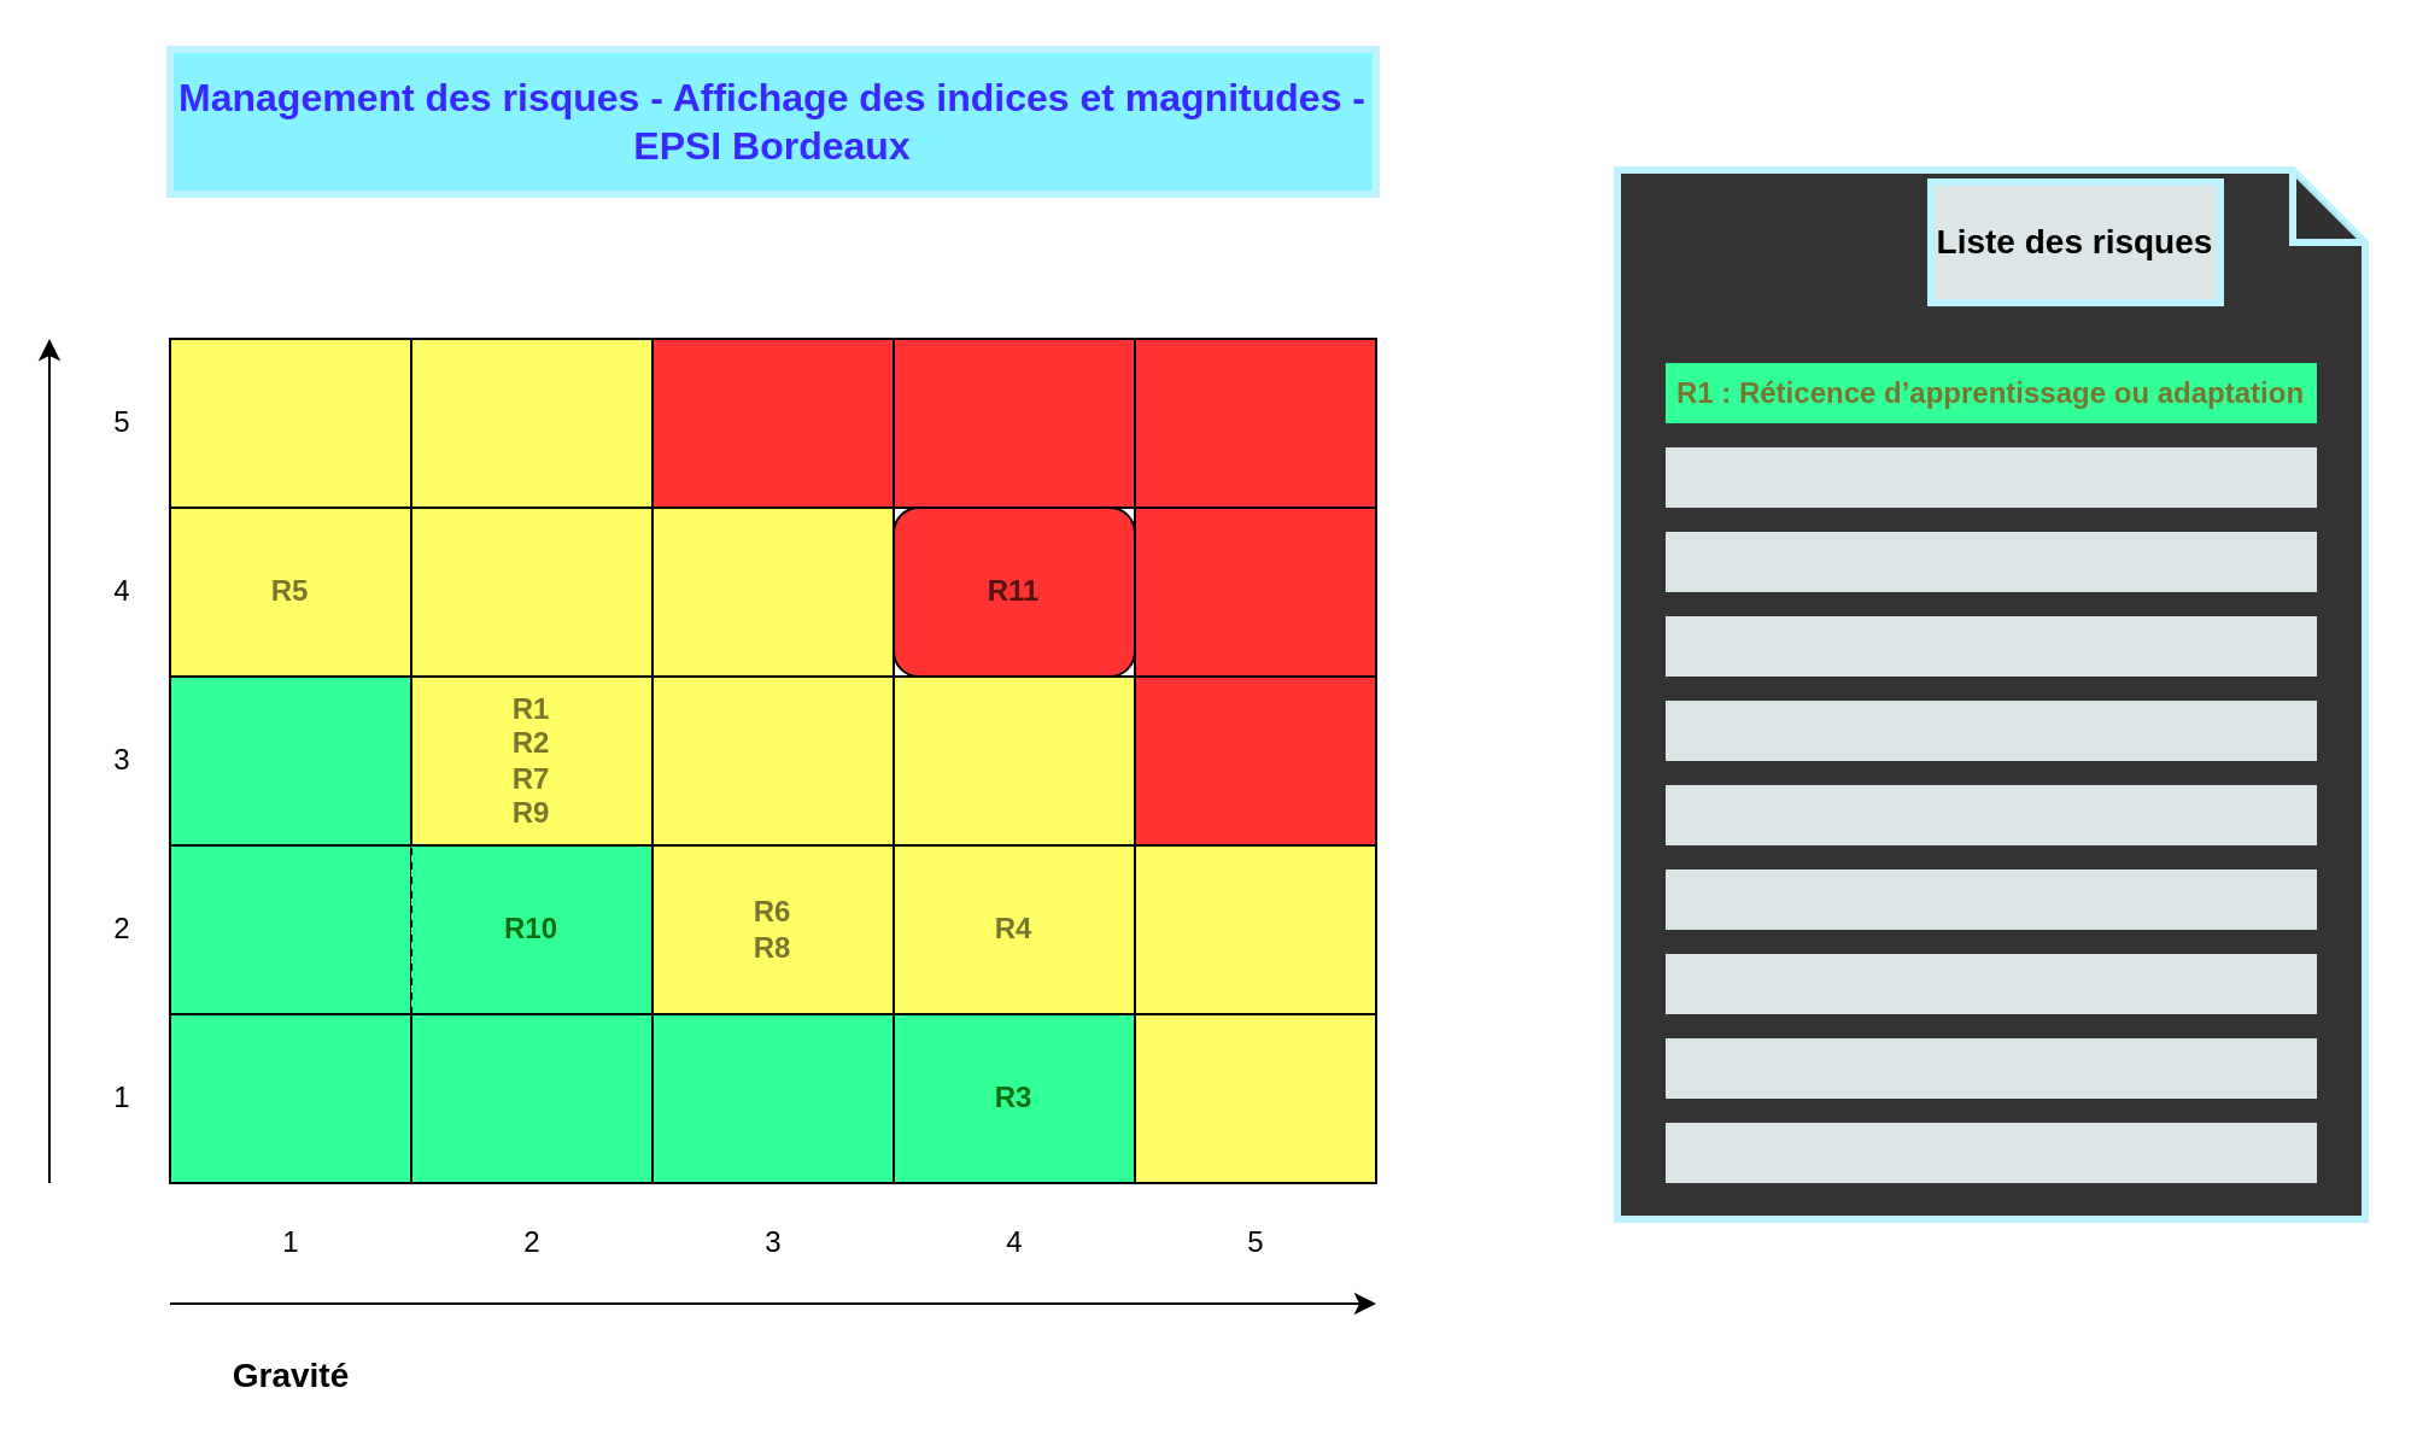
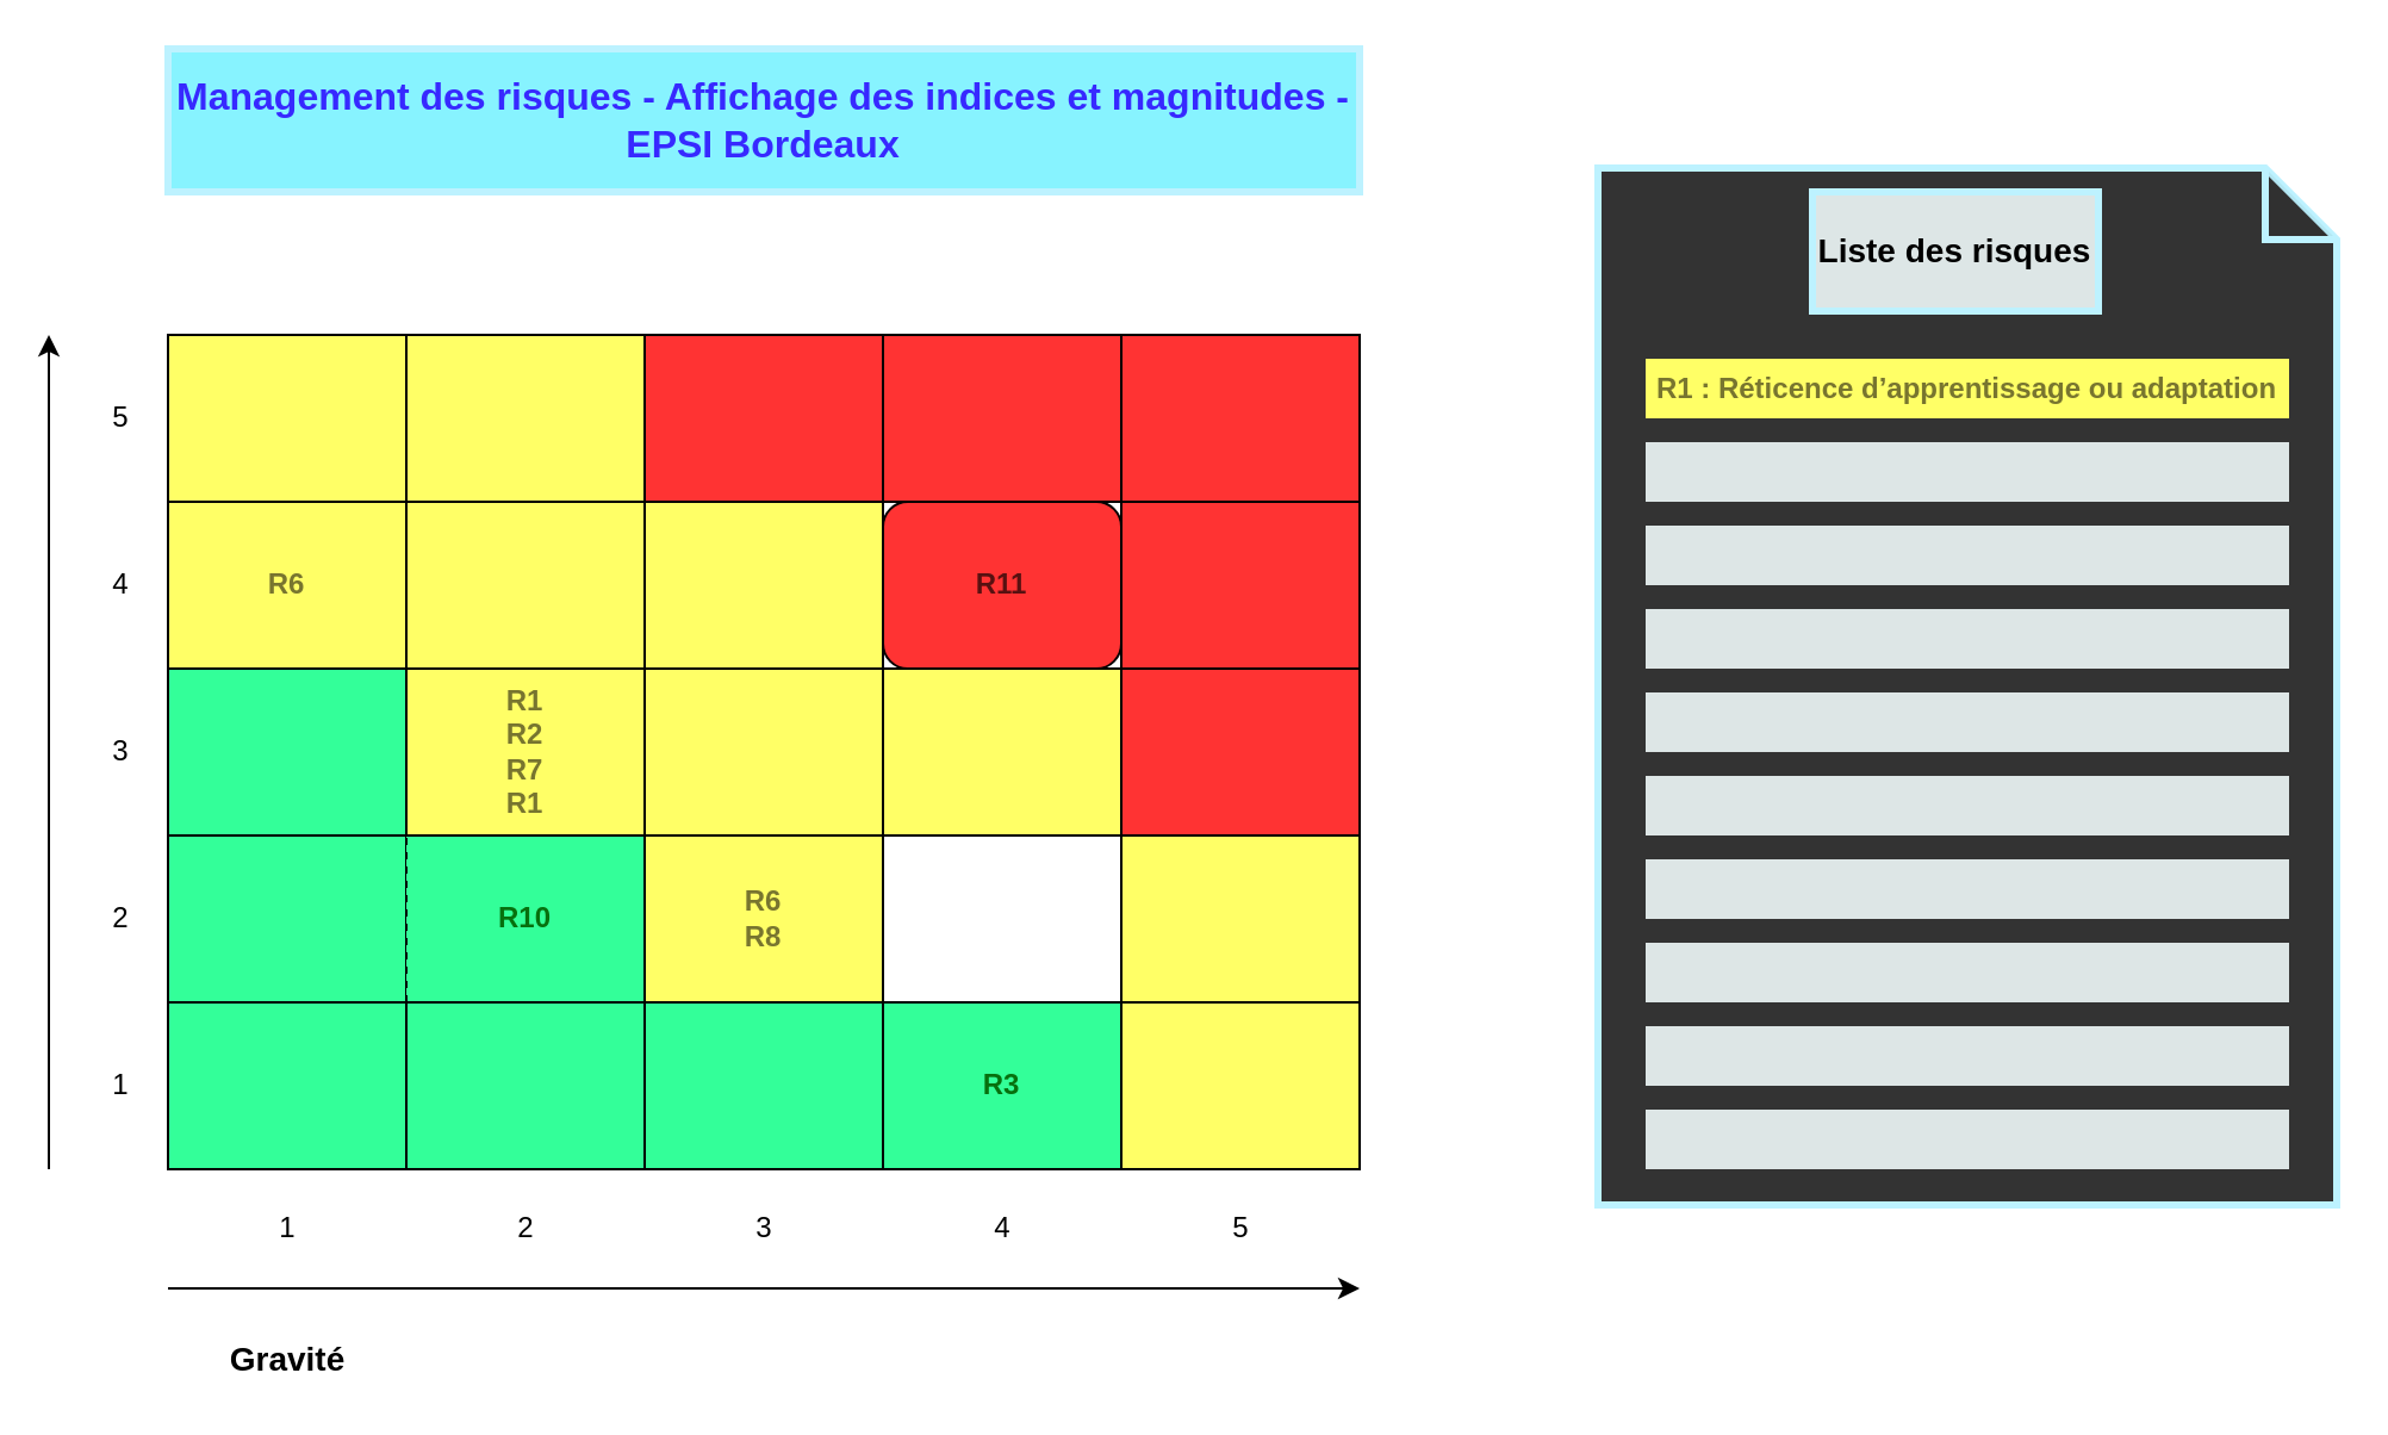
  <mxCell id="0" />
  <mxCell id="1" parent="0" />
  <mxCell id="2" value="" style="rounded=0;whiteSpace=wrap;html=1;fillColor=#33FF99;" vertex="1" parent="1"><mxGeometry x="70" y="350" width="100" height="70" as="geometry" /></mxCell>
  <mxCell id="3" value="&lt;b&gt;&lt;font color=&quot;#07700e&quot;&gt;R10&lt;/font&gt;&lt;/b&gt;" style="rounded=0;whiteSpace=wrap;html=1;fillColor=#33FF99;dashed=1;" vertex="1" parent="1"><mxGeometry x="170" y="350" width="100" height="70" as="geometry" /></mxCell>
  <mxCell id="4" value="" style="rounded=0;whiteSpace=wrap;html=1;fillColor=#FF3333;" vertex="1" parent="1"><mxGeometry x="470" y="140" width="100" height="70" as="geometry" /></mxCell>
  <mxCell id="5" value="" style="rounded=0;whiteSpace=wrap;html=1;fillColor=#FF3333;" vertex="1" parent="1"><mxGeometry x="370" y="140" width="100" height="70" as="geometry" /></mxCell>
  <mxCell id="6" value="" style="rounded=0;whiteSpace=wrap;html=1;fillColor=#FF3333;" vertex="1" parent="1"><mxGeometry x="270" y="140" width="100" height="70" as="geometry" /></mxCell>
  <mxCell id="7" value="" style="rounded=0;whiteSpace=wrap;html=1;fillColor=#FFFF66;" vertex="1" parent="1"><mxGeometry x="170" y="140" width="100" height="70" as="geometry" /></mxCell>
  <mxCell id="8" value="" style="rounded=0;whiteSpace=wrap;html=1;fillColor=#FFFF66;" vertex="1" parent="1"><mxGeometry x="70" y="140" width="100" height="70" as="geometry" /></mxCell>
  <mxCell id="9" value="" style="rounded=0;whiteSpace=wrap;html=1;fillColor=#FF3333;" vertex="1" parent="1"><mxGeometry x="470" y="210" width="100" height="70" as="geometry" /></mxCell>
  <mxCell id="10" value="&lt;b&gt;&lt;font color=&quot;#571111&quot;&gt;R11&lt;/font&gt;&lt;/b&gt;" style="whiteSpace=wrap;html=1;fillColor=#FF3333;rounded=1;" vertex="1" parent="1"><mxGeometry x="370" y="210" width="100" height="70" as="geometry" /></mxCell>
  <mxCell id="11" value="" style="rounded=0;whiteSpace=wrap;html=1;fillColor=#FFFF66;" vertex="1" parent="1"><mxGeometry x="270" y="210" width="100" height="70" as="geometry" /></mxCell>
  <mxCell id="12" value="" style="rounded=0;whiteSpace=wrap;html=1;fillColor=#FFFF66;" vertex="1" parent="1"><mxGeometry x="170" y="210" width="100" height="70" as="geometry" /></mxCell>
- <mxCell id="13" value="&lt;b&gt;&lt;font color=&quot;#78752f&quot;&gt;R5&lt;/font&gt;&lt;/b&gt;" style="rounded=0;whiteSpace=wrap;html=1;fillColor=#FFFF66;" vertex="1" parent="1"><mxGeometry x="70" y="210" width="100" height="70" as="geometry" /></mxCell>
+ <mxCell id="13" value="&lt;b&gt;&lt;font color=&quot;#78752f&quot;&gt;R6&lt;/font&gt;&lt;/b&gt;" style="rounded=0;whiteSpace=wrap;html=1;fillColor=#FFFF66;" vertex="1" parent="1"><mxGeometry x="70" y="210" width="100" height="70" as="geometry" /></mxCell>
  <mxCell id="14" value="" style="rounded=0;whiteSpace=wrap;html=1;fillColor=#FF3333;" vertex="1" parent="1"><mxGeometry x="470" y="280" width="100" height="70" as="geometry" /></mxCell>
  <mxCell id="15" value="" style="rounded=0;whiteSpace=wrap;html=1;fillColor=#FFFF66;" vertex="1" parent="1"><mxGeometry x="370" y="280" width="100" height="70" as="geometry" /></mxCell>
  <mxCell id="16" value="" style="rounded=0;whiteSpace=wrap;html=1;fillColor=#FFFF66;" vertex="1" parent="1"><mxGeometry x="270" y="280" width="100" height="70" as="geometry" /></mxCell>
- <mxCell id="17" value="&lt;b&gt;&lt;font color=&quot;#78752f&quot;&gt;R1&lt;br&gt;R2&lt;br&gt;R7&lt;br&gt;R9&lt;/font&gt;&lt;/b&gt;" style="rounded=0;whiteSpace=wrap;html=1;fillColor=#FFFF66;" vertex="1" parent="1"><mxGeometry x="170" y="280" width="100" height="70" as="geometry" /></mxCell>
+ <mxCell id="17" value="&lt;b&gt;&lt;font color=&quot;#78752f&quot;&gt;R1&lt;br&gt;R2&lt;br&gt;R7&lt;br&gt;R1&lt;/font&gt;&lt;/b&gt;" style="rounded=0;whiteSpace=wrap;html=1;fillColor=#FFFF66;" vertex="1" parent="1"><mxGeometry x="170" y="280" width="100" height="70" as="geometry" /></mxCell>
  <mxCell id="18" value="" style="rounded=0;whiteSpace=wrap;html=1;fillColor=#FFFF66;" vertex="1" parent="1"><mxGeometry x="470" y="350" width="100" height="70" as="geometry" /></mxCell>
- <mxCell id="19" value="&lt;b&gt;&lt;font color=&quot;#78752f&quot;&gt;R4&lt;/font&gt;&lt;/b&gt;" style="rounded=0;whiteSpace=wrap;html=1;fillColor=#FFFF66;" vertex="1" parent="1"><mxGeometry x="370" y="350" width="100" height="70" as="geometry" /></mxCell>
  <mxCell id="20" value="&lt;b&gt;&lt;font color=&quot;#78752f&quot;&gt;R6&lt;br&gt;R8&lt;/font&gt;&lt;/b&gt;" style="rounded=0;whiteSpace=wrap;html=1;fillColor=#FFFF66;" vertex="1" parent="1"><mxGeometry x="270" y="350" width="100" height="70" as="geometry" /></mxCell>
  <mxCell id="21" value="" style="rounded=0;whiteSpace=wrap;html=1;fillColor=#33FF99;" vertex="1" parent="1"><mxGeometry x="70" y="280" width="100" height="70" as="geometry" /></mxCell>
  <mxCell id="22" value="" style="rounded=0;whiteSpace=wrap;html=1;fillColor=#FFFF66;" vertex="1" parent="1"><mxGeometry x="470" y="420" width="100" height="70" as="geometry" /></mxCell>
  <mxCell id="23" value="&lt;b&gt;&lt;font color=&quot;#07700e&quot;&gt;R3&lt;/font&gt;&lt;/b&gt;" style="rounded=0;whiteSpace=wrap;html=1;fillColor=#33FF99;" vertex="1" parent="1"><mxGeometry x="370" y="420" width="100" height="70" as="geometry" /></mxCell>
  <mxCell id="24" value="" style="rounded=0;whiteSpace=wrap;html=1;fillColor=#33FF99;" vertex="1" parent="1"><mxGeometry x="270" y="420" width="100" height="70" as="geometry" /></mxCell>
  <mxCell id="25" value="" style="rounded=0;whiteSpace=wrap;html=1;fillColor=#33FF99;" vertex="1" parent="1"><mxGeometry x="170" y="420" width="100" height="70" as="geometry" /></mxCell>
  <mxCell id="26" value="" style="rounded=0;whiteSpace=wrap;html=1;fillColor=#33FF99;" vertex="1" parent="1"><mxGeometry x="70" y="420" width="100" height="70" as="geometry" /></mxCell>
  <mxCell id="27" value="" style="endArrow=classic;html=1;" edge="1" parent="1"><mxGeometry width="50" height="50" relative="1" as="geometry"><mxPoint x="70" y="540" as="sourcePoint" /><mxPoint x="570" y="540" as="targetPoint" /></mxGeometry></mxCell>
  <mxCell id="28" value="" style="endArrow=classic;html=1;" edge="1" parent="1"><mxGeometry width="50" height="50" relative="1" as="geometry"><mxPoint x="20" y="490" as="sourcePoint" /><mxPoint x="20" y="140" as="targetPoint" /></mxGeometry></mxCell>
  <mxCell id="29" value="&lt;font style=&quot;font-size: 14px&quot;&gt;&lt;b&gt;Gravité&lt;/b&gt;&lt;/font&gt;" style="text;html=1;align=center;verticalAlign=middle;resizable=0;points=[];autosize=1;" vertex="1" parent="1"><mxGeometry x="90" y="560" width="60" height="20" as="geometry" /></mxCell>
  <mxCell id="30" value="1" style="text;html=1;align=center;verticalAlign=middle;resizable=0;points=[];autosize=1;" vertex="1" parent="1"><mxGeometry x="110" y="505" width="20" height="20" as="geometry" /></mxCell>
  <mxCell id="31" value="3" style="text;html=1;align=center;verticalAlign=middle;resizable=0;points=[];autosize=1;" vertex="1" parent="1"><mxGeometry x="310" y="505" width="20" height="20" as="geometry" /></mxCell>
  <mxCell id="32" value="2" style="text;html=1;align=center;verticalAlign=middle;resizable=0;points=[];autosize=1;" vertex="1" parent="1"><mxGeometry x="210" y="505" width="20" height="20" as="geometry" /></mxCell>
  <mxCell id="33" value="5" style="text;html=1;align=center;verticalAlign=middle;resizable=0;points=[];autosize=1;" vertex="1" parent="1"><mxGeometry x="510" y="505" width="20" height="20" as="geometry" /></mxCell>
  <mxCell id="34" value="4" style="text;html=1;align=center;verticalAlign=middle;resizable=0;points=[];autosize=1;" vertex="1" parent="1"><mxGeometry x="410" y="505" width="20" height="20" as="geometry" /></mxCell>
  <mxCell id="35" value="2" style="text;html=1;align=center;verticalAlign=middle;resizable=0;points=[];autosize=1;" vertex="1" parent="1"><mxGeometry x="40" y="375" width="20" height="20" as="geometry" /></mxCell>
  <mxCell id="36" value="3" style="text;html=1;align=center;verticalAlign=middle;resizable=0;points=[];autosize=1;" vertex="1" parent="1"><mxGeometry x="40" y="305" width="20" height="20" as="geometry" /></mxCell>
  <mxCell id="37" value="4" style="text;html=1;align=center;verticalAlign=middle;resizable=0;points=[];autosize=1;" vertex="1" parent="1"><mxGeometry x="40" y="235" width="20" height="20" as="geometry" /></mxCell>
  <mxCell id="38" value="5" style="text;html=1;align=center;verticalAlign=middle;resizable=0;points=[];autosize=1;" vertex="1" parent="1"><mxGeometry x="40" y="165" width="20" height="20" as="geometry" /></mxCell>
  <mxCell id="39" value="1" style="text;html=1;align=center;verticalAlign=middle;resizable=0;points=[];autosize=1;" vertex="1" parent="1"><mxGeometry x="40" y="445" width="20" height="20" as="geometry" /></mxCell>
  <mxCell id="40" value="&lt;b&gt;&lt;font style=&quot;font-size: 16px&quot; color=&quot;#3729ff&quot;&gt;Management des risques - Affichage des indices et magnitudes - EPSI Bordeaux&lt;/font&gt;&lt;/b&gt;" style="rounded=0;whiteSpace=wrap;html=1;fillColor=#87F3FF;strokeColor=#BDF2FF;strokeWidth=3;" vertex="1" parent="1"><mxGeometry x="70" y="20" width="500" height="60" as="geometry" /></mxCell>
  <mxCell id="41" value="" style="endArrow=none;html=1;strokeColor=#FFFFFF;" edge="1" parent="1"><mxGeometry width="50" height="50" relative="1" as="geometry"><mxPoint x="720" y="490" as="sourcePoint" /><mxPoint x="720" y="140" as="targetPoint" /></mxGeometry></mxCell>
  <mxCell id="42" value="" style="shape=note;whiteSpace=wrap;html=1;backgroundOutline=1;darkOpacity=0.05;strokeColor=#BDF2FF;strokeWidth=3;fillColor=#333333;" vertex="1" parent="1"><mxGeometry x="670" y="70" width="310" height="435" as="geometry" /></mxCell>
- <mxCell id="43" value="&lt;font style=&quot;font-size: 12px&quot; color=&quot;#78752f&quot;&gt;&lt;b&gt;R1 :&amp;nbsp;&lt;span lang=&quot;FR-FR&quot; class=&quot;TextRun  BCX0 SCXW160823373&quot; style=&quot;animation: 0s ease 0s 1 normal none running none ; appearance: none ; backface-visibility: visible ; background: none 0% 0% / auto repeat scroll padding-box border-box rgba(0 , 0 , 0 , 0) ; border: 0px none rgb(0 , 0 , 0) ; border-radius: 0px ; border-collapse: collapse ; box-shadow: none ; box-sizing: content-box ; caption-side: top ; clear: none ; clip: auto ; content: normal ; cursor: text ; direction: ltr ; display: inline ; empty-cells: show ; float: none ; font-family: &amp;#34;wordvisi_msfontservice&amp;#34; , &amp;#34;calibri&amp;#34; , &amp;#34;calibri_embeddedfont&amp;#34; , &amp;#34;calibri_msfontservice&amp;#34; , sans-serif ; height: auto ; line-height: 17px ; list-style: outside none disc ; margin: 0px ; max-height: none ; max-width: none ; min-height: 0px ; min-width: 0px ; opacity: 1 ; outline: rgb(0 , 0 , 0) none 0px ; overflow-wrap: break-word ; overflow: visible ; padding: 0px ; perspective: none ; perspective-origin: 0px 0px ; position: static ; resize: none ; speak: normal ; table-layout: auto ; text-align: left ; text-overflow: clip ; text-shadow: none ; transform: none ; transform-origin: 0px 0px ; transform-style: flat ; transition: all 0s ease 0s ; unicode-bidi: normal ; vertical-align: baseline ; visibility: visible ; width: auto ; word-break: normal ; z-index: auto ; zoom: 1 ; border-spacing: 0px&quot;&gt;&lt;span class=&quot;NormalTextRun  BCX0 SCXW160823373&quot; style=&quot;background-color: inherit&quot;&gt;Réticence d’apprentissage ou adaptation&lt;/span&gt;&lt;/span&gt;&lt;/b&gt;&lt;/font&gt;" style="rounded=0;whiteSpace=wrap;html=1;strokeWidth=3;strokeColor=none;fillColor=#33ff99;" vertex="1" parent="1"><mxGeometry x="690" y="150" width="270" height="25" as="geometry" /></mxCell>
+ <mxCell id="43" value="&lt;font style=&quot;font-size: 12px&quot; color=&quot;#78752f&quot;&gt;&lt;b&gt;R1 :&amp;nbsp;&lt;span lang=&quot;FR-FR&quot; class=&quot;TextRun  BCX0 SCXW160823373&quot; style=&quot;animation: 0s ease 0s 1 normal none running none ; appearance: none ; backface-visibility: visible ; background: none 0% 0% / auto repeat scroll padding-box border-box rgba(0 , 0 , 0 , 0) ; border: 0px none rgb(0 , 0 , 0) ; border-radius: 0px ; border-collapse: collapse ; box-shadow: none ; box-sizing: content-box ; caption-side: top ; clear: none ; clip: auto ; content: normal ; cursor: text ; direction: ltr ; display: inline ; empty-cells: show ; float: none ; font-family: &amp;#34;wordvisi_msfontservice&amp;#34; , &amp;#34;calibri&amp;#34; , &amp;#34;calibri_embeddedfont&amp;#34; , &amp;#34;calibri_msfontservice&amp;#34; , sans-serif ; height: auto ; line-height: 17px ; list-style: outside none disc ; margin: 0px ; max-height: none ; max-width: none ; min-height: 0px ; min-width: 0px ; opacity: 1 ; outline: rgb(0 , 0 , 0) none 0px ; overflow-wrap: break-word ; overflow: visible ; padding: 0px ; perspective: none ; perspective-origin: 0px 0px ; position: static ; resize: none ; speak: normal ; table-layout: auto ; text-align: left ; text-overflow: clip ; text-shadow: none ; transform: none ; transform-origin: 0px 0px ; transform-style: flat ; transition: all 0s ease 0s ; unicode-bidi: normal ; vertical-align: baseline ; visibility: visible ; width: auto ; word-break: normal ; z-index: auto ; zoom: 1 ; border-spacing: 0px&quot;&gt;&lt;span class=&quot;NormalTextRun  BCX0 SCXW160823373&quot; style=&quot;background-color: inherit&quot;&gt;Réticence d’apprentissage ou adaptation&lt;/span&gt;&lt;/span&gt;&lt;/b&gt;&lt;/font&gt;" style="rounded=0;whiteSpace=wrap;html=1;strokeWidth=3;strokeColor=none;fillColor=#FFFF66;" vertex="1" parent="1"><mxGeometry x="690" y="150" width="270" height="25" as="geometry" /></mxCell>
  <mxCell id="44" value="" style="rounded=0;whiteSpace=wrap;html=1;strokeWidth=3;fillColor=#DDE6E6;strokeColor=none;" vertex="1" parent="1"><mxGeometry x="690" y="185" width="270" height="25" as="geometry" /></mxCell>
  <mxCell id="45" value="" style="rounded=0;whiteSpace=wrap;html=1;strokeWidth=3;fillColor=#DDE6E6;strokeColor=none;" vertex="1" parent="1"><mxGeometry x="690" y="220" width="270" height="25" as="geometry" /></mxCell>
  <mxCell id="46" value="" style="rounded=0;whiteSpace=wrap;html=1;strokeWidth=3;fillColor=#DDE6E6;strokeColor=none;" vertex="1" parent="1"><mxGeometry x="690" y="255" width="270" height="25" as="geometry" /></mxCell>
  <mxCell id="47" value="" style="rounded=0;whiteSpace=wrap;html=1;strokeWidth=3;fillColor=#DDE6E6;strokeColor=none;" vertex="1" parent="1"><mxGeometry x="690" y="290" width="270" height="25" as="geometry" /></mxCell>
  <mxCell id="48" value="" style="rounded=0;whiteSpace=wrap;html=1;strokeWidth=3;fillColor=#DDE6E6;strokeColor=none;" vertex="1" parent="1"><mxGeometry x="690" y="325" width="270" height="25" as="geometry" /></mxCell>
  <mxCell id="49" value="" style="rounded=0;whiteSpace=wrap;html=1;strokeWidth=3;fillColor=#DDE6E6;strokeColor=none;" vertex="1" parent="1"><mxGeometry x="690" y="360" width="270" height="25" as="geometry" /></mxCell>
  <mxCell id="50" value="" style="rounded=0;whiteSpace=wrap;html=1;strokeWidth=3;fillColor=#DDE6E6;strokeColor=none;" vertex="1" parent="1"><mxGeometry x="690" y="395" width="270" height="25" as="geometry" /></mxCell>
  <mxCell id="51" value="" style="rounded=0;whiteSpace=wrap;html=1;strokeWidth=3;fillColor=#DDE6E6;strokeColor=none;" vertex="1" parent="1"><mxGeometry x="690" y="430" width="270" height="25" as="geometry" /></mxCell>
  <mxCell id="52" value="" style="rounded=0;whiteSpace=wrap;html=1;strokeWidth=3;fillColor=#DDE6E6;strokeColor=none;" vertex="1" parent="1"><mxGeometry x="690" y="465" width="270" height="25" as="geometry" /></mxCell>
- <mxCell id="53" value="&lt;b&gt;&lt;font style=&quot;font-size: 14px&quot;&gt;Liste des risques&lt;/font&gt;&lt;/b&gt;" style="rounded=0;whiteSpace=wrap;html=1;strokeColor=#BDF2FF;strokeWidth=3;gradientColor=none;fillColor=#DDE6E6;" vertex="1" parent="1"><mxGeometry x="800" y="75" width="120" height="50" as="geometry" /></mxCell>
+ <mxCell id="53" value="&lt;b&gt;&lt;font style=&quot;font-size: 14px&quot;&gt;Liste des risques&lt;/font&gt;&lt;/b&gt;" style="rounded=0;whiteSpace=wrap;html=1;strokeColor=#BDF2FF;strokeWidth=3;gradientColor=none;fillColor=#DDE6E6;" vertex="1" parent="1"><mxGeometry x="760" y="80" width="120" height="50" as="geometry" /></mxCell>
